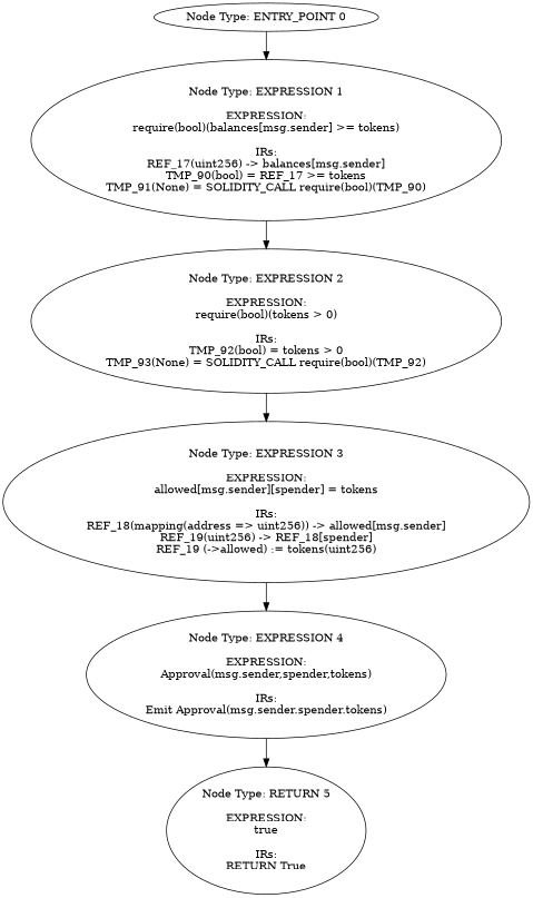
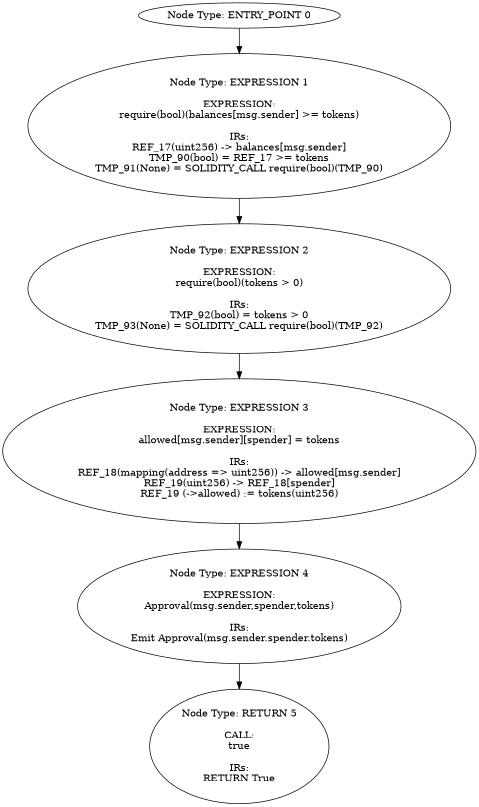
  digraph {
    n1 [label="Node Type: ENTRY_POINT 0\n"]
    n2 [label="Node Type: EXPRESSION 1\n\nEXPRESSION:\nrequire(bool)(balances[msg.sender] >= tokens)\n\nIRs:\nREF_17(uint256) -> balances[msg.sender]\nTMP_90(bool) = REF_17 >= tokens\nTMP_91(None) = SOLIDITY_CALL require(bool)(TMP_90)"]
    n3 [label="Node Type: EXPRESSION 2\n\nEXPRESSION:\nrequire(bool)(tokens > 0)\n\nIRs:\nTMP_92(bool) = tokens > 0\nTMP_93(None) = SOLIDITY_CALL require(bool)(TMP_92)"]
    n4 [label="Node Type: EXPRESSION 3\n\nEXPRESSION:\nallowed[msg.sender][spender] = tokens\n\nIRs:\nREF_18(mapping(address => uint256)) -> allowed[msg.sender]\nREF_19(uint256) -> REF_18[spender]\nREF_19 (->allowed) := tokens(uint256)"]
    n5 [label="Node Type: EXPRESSION 4\n\nEXPRESSION:\nApproval(msg.sender,spender,tokens)\n\nIRs:\nEmit Approval(msg.sender.spender.tokens)"]
-   n6 [label="Node Type: RETURN 5\n\nEXPRESSION:\ntrue\n\nIRs:\nRETURN True"]
+   n6 [label="Node Type: RETURN 5\n\nCALL:\ntrue\n\nIRs:\nRETURN True"]
    n1 -> n2
    n2 -> n3
    n3 -> n4
    n4 -> n5
    n5 -> n6
  }
